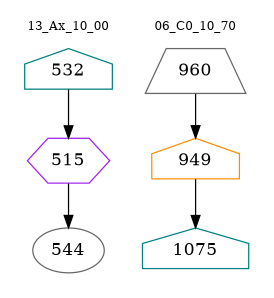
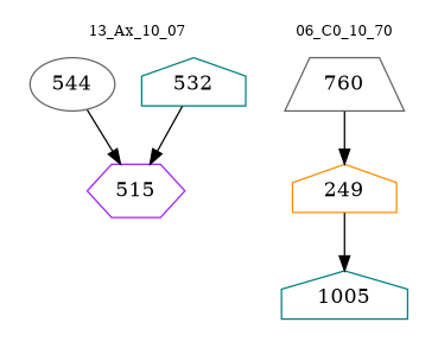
  digraph {
    node [color=teal shape=house]
    edge [color=black]
    n1 [label=532]
    n2 [color=purple label=515 shape=hexagon]
    n3 [color=gray40 label=544 shape=ellipse]
-   n4 [color=gray40 label=960 shape=trapezium]
-   n5 [color=darkorange label=949]
-   n6 [label=1075]
+   n4 [color=gray40 label=760 shape=trapezium]
+   n5 [color=darkorange label=249]
+   n6 [label=1005]
    subgraph cluster_1 {
      color=white
      fontsize=10
-     label="13_Ax_10_00"
+     label="13_Ax_10_07"
      n1
      n2
      n3
    }
    subgraph cluster_2 {
      color=white
      fontsize=10
      label="06_C0_10_70"
      n4
      n5
      n6
    }
    n1 -> n2
-   n2 -> n3
+   n3 -> n2
    n4 -> n5
    n5 -> n6
  }
